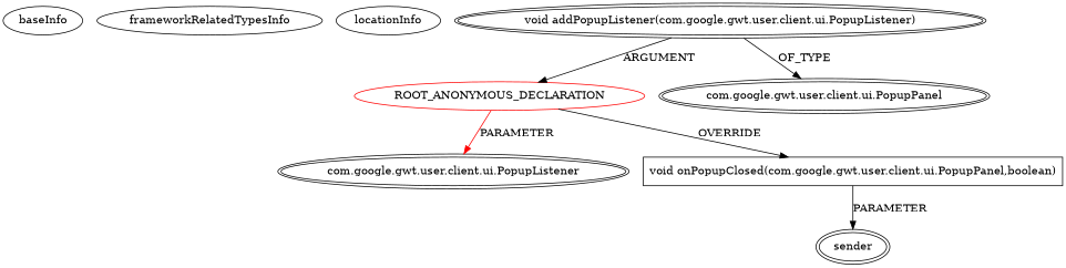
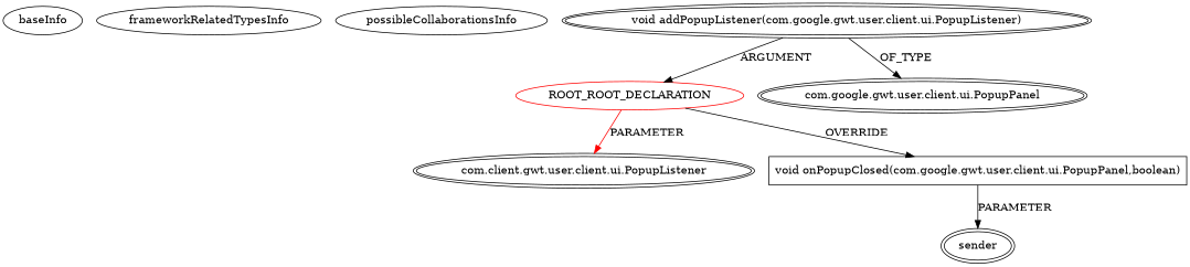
  digraph {
    baseInfo [category=extension_graph graphId=3032 isAnonymous=true possibleRelation=false]
    frameworkRelatedTypesInfo [0="com.google.gwt.user.client.ui.PopupListener"]
-   locationInfo [contextSignature="void showCalendar()" filePath="/hmiguellima-ugat/ugat-master/src/org/ucp/gwt/widgets/DatePicker.java" graphId=3032 projectName="hmiguellima-ugat"]
-   n5 [color=red isFrameworkType=false label=ROOT_ANONYMOUS_DECLARATION vertexType=ROOT_ANONYMOUS_DECLARATION]
-   n6 [isFrameworkType=true label="com.google.gwt.user.client.ui.PopupListener" peripheries=2 vertexType=FRAMEWORK_INTERFACE_TYPE]
+   possibleCollaborationsInfo
+   n5 [color=red isFrameworkType=false label=ROOT_ROOT_DECLARATION vertexType=ROOT_ANONYMOUS_DECLARATION]
+   n6 [isFrameworkType=true label="com.client.gwt.user.client.ui.PopupListener" peripheries=2 vertexType=FRAMEWORK_INTERFACE_TYPE]
    n7 [isFrameworkType=false label="void onPopupClosed(com.google.gwt.user.client.ui.PopupPanel,boolean)" shape=box vertexType=OVERRIDING_METHOD_DECLARATION]
    n8 [isFrameworkType=true label=sender peripheries=2 vertexType=PARAMETER_DECLARATION]
    n9 [isFrameworkType=true label="void addPopupListener(com.google.gwt.user.client.ui.PopupListener)" peripheries=2 vertexType=OUTSIDE_CALL]
    n10 [isFrameworkType=true label="com.google.gwt.user.client.ui.PopupPanel" peripheries=2 vertexType=FRAMEWORK_CLASS_TYPE]
    n5 -> n6 [color=red label=PARAMETER]
    n5 -> n7 [label=OVERRIDE]
    n7 -> n8 [label=PARAMETER]
    n9 -> n5 [label=ARGUMENT]
    n9 -> n10 [label=OF_TYPE]
  }
